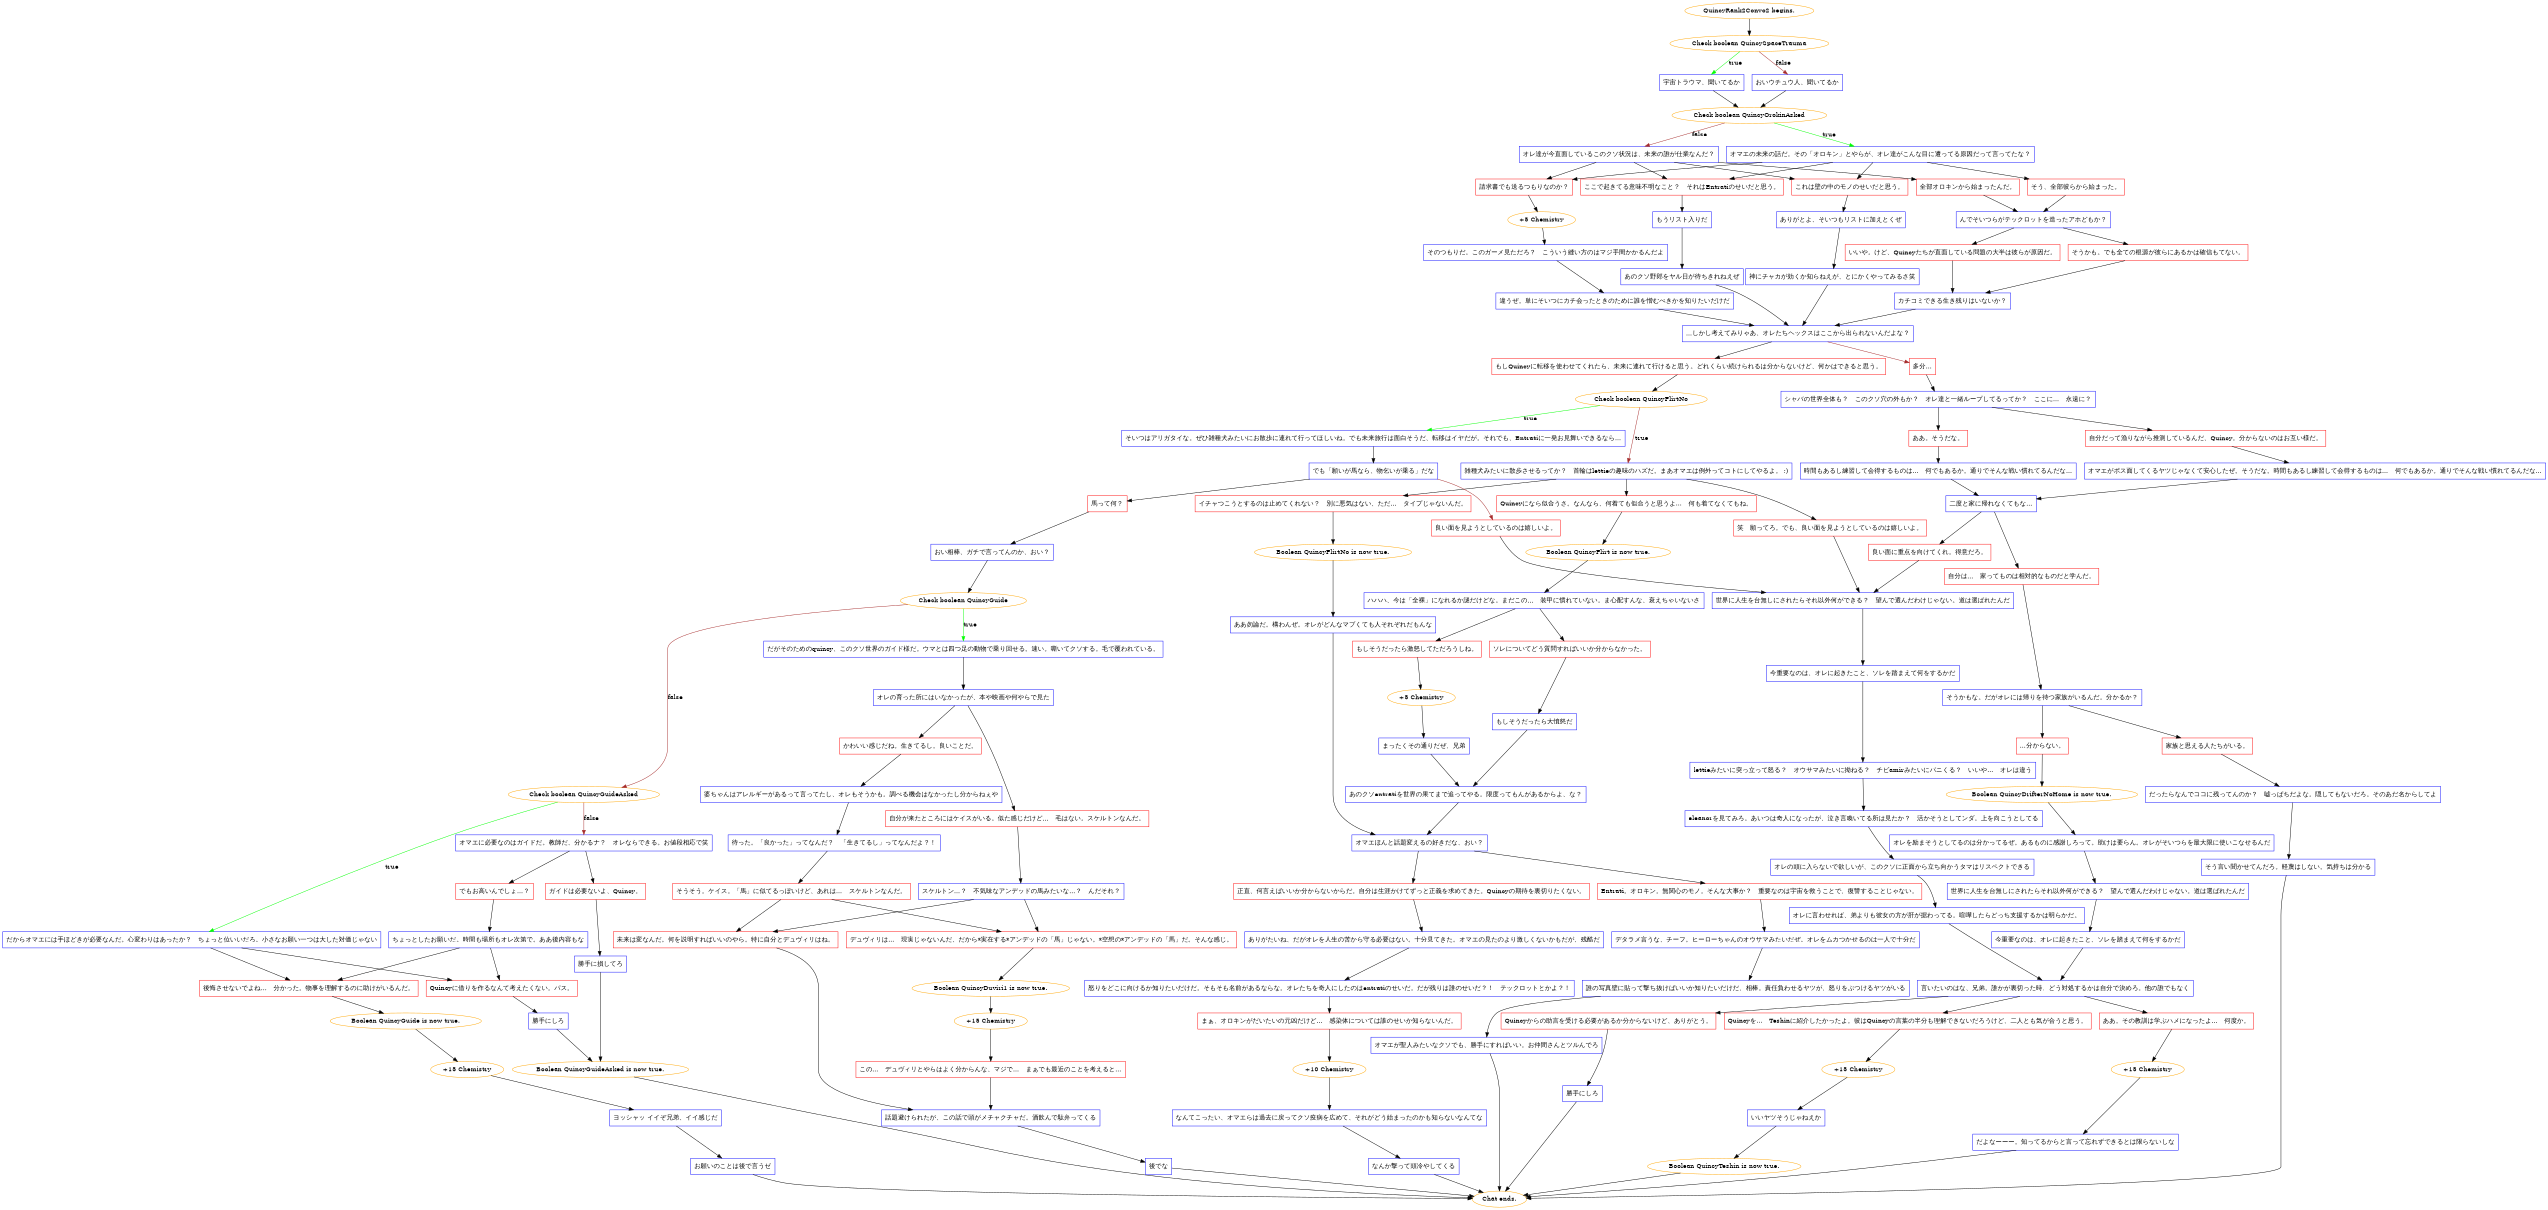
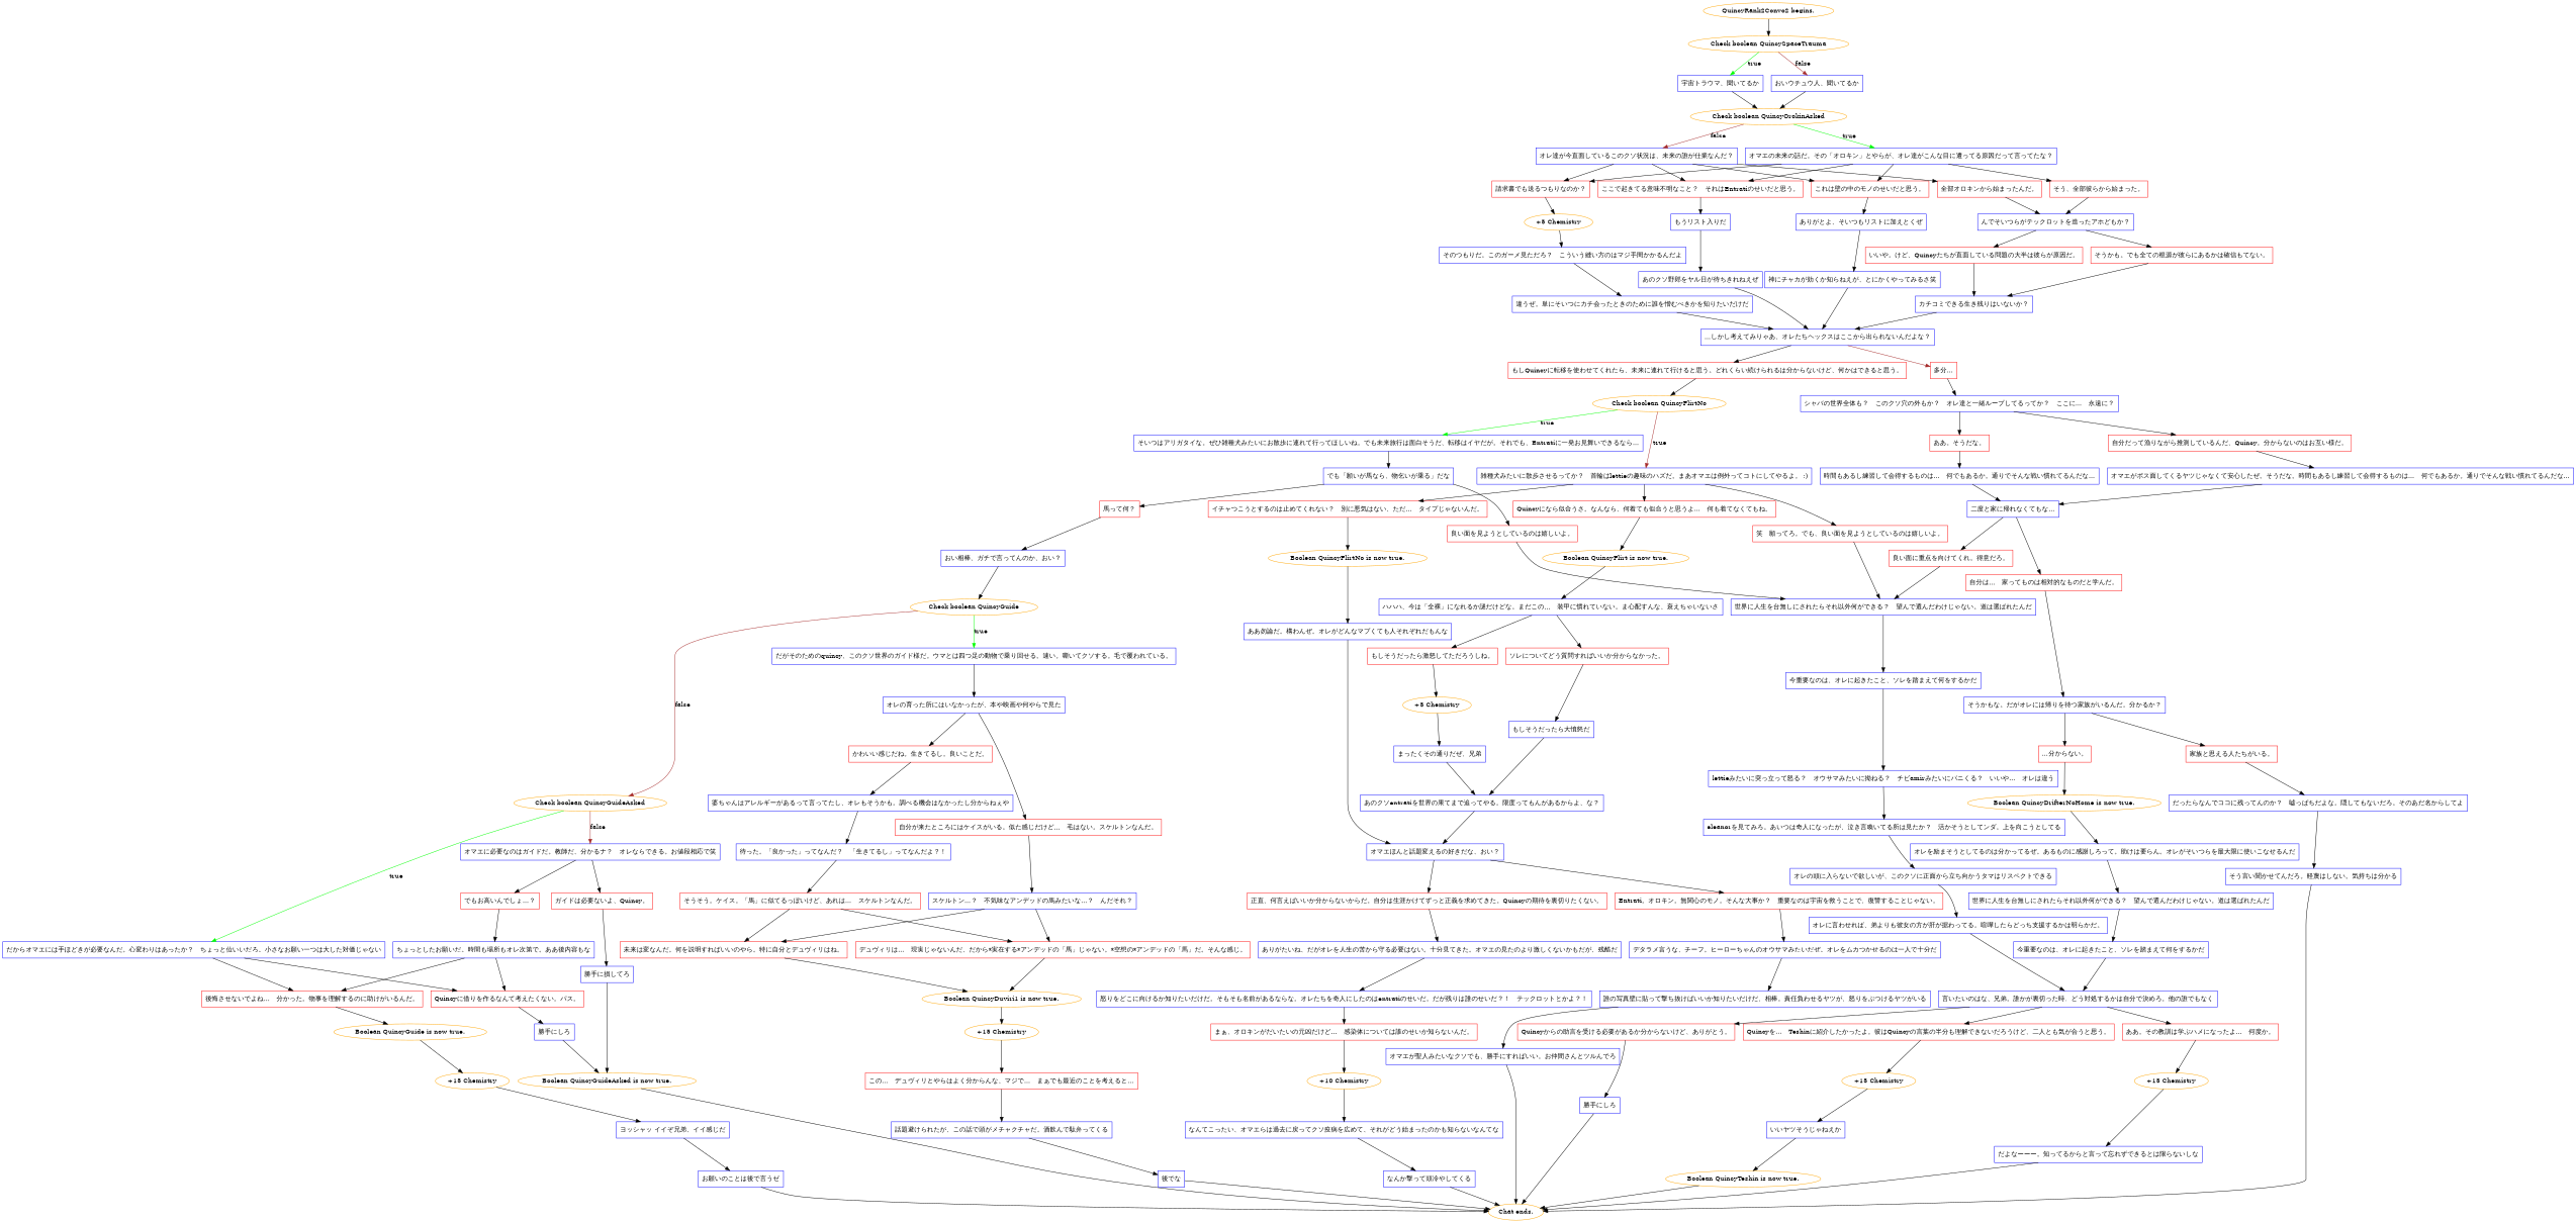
  digraph {
    node [color=blue shape=box]
    "QuincyRank2Convo2 begins." [color=orange shape=""]
    n2 [color=orange label="Check boolean QuincySpaceTrauma" shape=""]
    n3 [label="宇宙トラウマ、聞いてるか"]
    n4 [label="おいウチュウ人、聞いてるか"]
    n5 [color=orange label="Check boolean QuincyOrokinAsked" shape=""]
    n6 [label="オマエの未来の話だ。その「オロキン」とやらが、オレ達がこんな目に遭ってる原因だって言ってたな？"]
    n7 [label="オレ達が今直面しているこのクソ状況は、未来の誰が仕業なんだ？"]
    n8 [color=red label="請求書でも送るつもりなのか？"]
    n9 [color=red label="ここで起きてる意味不明なこと？　それはEntratiのせいだと思う。"]
    n10 [color=red label="これは壁の中のモノのせいだと思う。"]
    n11 [color=red label="そう、全部彼らから始まった。"]
    n12 [color=red label="全部オロキンから始まったんだ。"]
    n13 [color=orange label="+5 Chemistry" shape=""]
    n14 [label="もうリスト入りだ"]
    n15 [label="ありがとよ、そいつもリストに加えとくぜ"]
    n16 [label="んでそいつらがテックロットを造ったアホどもか？"]
    n17 [label="そのつもりだ。このガーメ見ただろ？　こういう縫い方のはマジ手間かかるんだよ"]
    n18 [label="あのクソ野郎をヤル日が待ちきれねえぜ"]
    n19 [label="神にチャカが効くか知らねえが、とにかくやってみるさ笑"]
    n20 [color=red label="いいや。けど、Quincyたちが直面している問題の大半は彼らが原因だ。"]
    n21 [color=red label="そうかも。でも全ての根源が彼らにあるかは確信もてない。"]
    n22 [label="違うぜ。単にそいつにカチ会ったときのために誰を憎むべきかを知りたいだけだ"]
    n23 [label="…しかし考えてみりゃあ、オレたちヘックスはここから出られないんだよな？"]
    n24 [label="カチコミできる生き残りはいないか？"]
    n25 [color=red label="もしQuincyに転移を使わせてくれたら、未来に連れて行けると思う。どれくらい続けられるは分からないけど、何かはできると思う。"]
    n26 [color=red label="多分…"]
    n27 [color=orange label="Check boolean QuincyFlirtNo" shape=""]
    n28 [label="シャバの世界全体も？　このクソ穴の外もか？　オレ達と一緒ループしてるってか？　ここに…　永遠に？"]
    n29 [label="そいつはアリガタイな。ぜひ雑種犬みたいにお散歩に連れて行ってほしいね。でも未来旅行は面白そうだ、転移はイヤだが。それでも、Entratiに一発お見舞いできるなら…"]
    n30 [label="雑種犬みたいに散歩させるってか？　首輪はlettieの趣味のハズだ。まあオマエは例外ってコトにしてやるよ。 ;)"]
    n31 [color=red label="自分だって漁りながら推測しているんだ、Quincy。分からないのはお互い様だ。"]
    n32 [color=red label="ああ。そうだな。"]
    n33 [label="でも「願いが馬なら、物乞いが乗る」だな"]
    n34 [color=red label="Quincyになら似合うさ。なんなら、何着ても似合うと思うよ…　何も着てなくてもね。"]
    n35 [color=red label="イチャつこうとするのは止めてくれない？　別に悪気はない、ただ…　タイプじゃないんだ。"]
    n36 [color=red label="笑　願ってろ。でも、良い面を見ようとしているのは嬉しいよ。"]
    n37 [label="オマエがボス面してくるヤツじゃなくて安心したぜ。そうだな。時間もあるし練習して会得するものは…　何でもあるか。通りでそんな戦い慣れてるんだな…"]
    n38 [label="時間もあるし練習して会得するものは…　何でもあるか。通りでそんな戦い慣れてるんだな…"]
    n39 [color=red label="馬って何？"]
    n40 [color=red label="良い面を見ようとしているのは嬉しいよ。"]
    n41 [color=orange label="Boolean QuincyFlirt is now true." shape=""]
    n42 [color=orange label="Boolean QuincyFlirtNo is now true." shape=""]
    n43 [label="世界に人生を台無しにされたらそれ以外何ができる？　望んで選んだわけじゃない。道は選ばれたんだ"]
    n44 [label="二度と家に帰れなくてもな…"]
    n45 [label="おい相棒、ガチで言ってんのか、おい？"]
    n46 [label="ハハハ、今は「全裸」になれるか謎だけどな。まだこの…　装甲に慣れていない。ま心配すんな、衰えちゃいないさ"]
    n47 [label="ああ勿論だ。構わんぜ。オレがどんなマブくても人それぞれだもんな"]
    n48 [label="今重要なのは、オレに起きたこと、ソレを踏まえて何をするかだ"]
    n49 [color=red label="良い面に重点を向けてくれ。得意だろ。"]
    n50 [color=red label="自分は…　家ってものは相対的なものだと学んだ。"]
    n51 [color=orange label="Check boolean QuincyGuide" shape=""]
    n52 [color=red label="ソレについてどう質問すればいいか分からなかった。"]
    n53 [color=red label="もしそうだったら激怒してただろうしね。"]
    n54 [label="オマエほんと話題変えるの好きだな、おい？"]
    n55 [label="lettieみたいに突っ立って怒る？　オウサマみたいに拗ねる？　チビamirみたいにパニくる？　いいや…　オレは違う"]
    n56 [label="そうかもな。だがオレには帰りを待つ家族がいるんだ。分かるか？"]
    n57 [label="だがそのためのquincy、このクソ世界のガイド様だ。ウマとは四つ足の動物で乗り回せる。速い。嘶いてクソする。毛で覆われている。"]
    n58 [color=orange label="Check boolean QuincyGuideAsked" shape=""]
    n59 [label="もしそうだったら大憤怒だ"]
    n60 [color=orange label="+5 Chemistry" shape=""]
    n61 [color=red label="正直、何言えばいいか分からないからだ。自分は生涯かけてずっと正義を求めてきた。Quincyの期待を裏切りたくない。"]
    n62 [color=red label="Entrati。オロキン。無関心のモノ。そんな大事か？　重要なのは宇宙を救うことで、復讐することじゃない。"]
    n63 [label="eleanorを見てみろ。あいつは奇人になったが、泣き言喚いてる所は見たか？　活かそうとしてンダ。上を向こうとしてる"]
    n64 [color=red label="…分からない。"]
    n65 [color=red label="家族と思える人たちがいる。"]
    n66 [label="オレの育った所にはいなかったが、本や映画や何やらで見た"]
    n67 [label="だからオマエには手ほどきが必要なんだ。心変わりはあったか？　ちょっと位いいだろ。小さなお願い一つは大した対価じゃない"]
    n68 [label="オマエに必要なのはガイドだ。教師だ、分かるナ？　オレならできる。お値段相応で笑"]
    n69 [label="あのクソentratiを世界の果てまで追ってやる。限度ってもんがあるからよ、な？"]
    n70 [label="まったくその通りだぜ、兄弟"]
    n71 [label="ありがたいね、だがオレを人生の苦から守る必要はない。十分見てきた。オマエの見たのより激しくないかもだが、残酷だ"]
    n72 [label="デタラメ言うな、チーフ。ヒーローちゃんのオウサマみたいだぜ。オレをムカつかせるのは一人で十分だ"]
    n73 [label="オレの頭に入らないで欲しいが、このクソに正面から立ち向かうタマはリスペクトできる"]
    n74 [color=orange label="Boolean QuincyDrifterNoHome is now true." shape=""]
    n75 [label="だったらなんでココに残ってんのか？　嘘っぱちだよな。隠してもないだろ。そのあだ名からしてよ"]
    n76 [color=red label="自分が来たところにはケイスがいる。似た感じだけど…　毛はない。スケルトンなんだ。"]
    n77 [color=red label="かわいい感じだね。生きてるし。良いことだ。"]
    n78 [color=red label="後悔させないでよね…　分かった。物事を理解するのに助けがいるんだ。"]
    n79 [color=red label="Quincyに借りを作るなんて考えたくない。パス。"]
    n80 [color=red label="でもお高いんでしょ…？"]
    n81 [color=red label="ガイドは必要ないよ、Quincy。"]
    n82 [label="怒りをどこに向けるか知りたいだけだ。そもそも名前があるならな。オレたちを奇人にしたのはentratiのせいだ。だが残りは誰のせいだ？！　テックロットとかよ？！"]
    n83 [label="誰の写真壁に貼って撃ち抜けばいいか知りたいだけだ、相棒。責任負わせるヤツが、怒りをぶつけるヤツがいる"]
    n84 [label="オレに言わせれば、弟よりも彼女の方が肝が据わってる。喧嘩したらどっち支援するかは明らかだ。"]
    n85 [label="オレを励まそうとしてるのは分かってるぜ。あるものに感謝しろって。助けは要らん。オレがそいつらを最大限に使いこなせるんだ"]
    n86 [label="そう言い聞かせてんだろ。軽蔑はしない。気持ちは分かる"]
    n87 [label="スケルトン…？　不気味なアンデッドの馬みたいな…？　んだそれ？"]
    n88 [label="婆ちゃんはアレルギーがあるって言ってたし、オレもそうかも。調べる機会はなかったし分からねぇや"]
    n89 [color=orange label="Boolean QuincyGuide is now true." shape=""]
    n90 [label="勝手にしろ"]
    n91 [label="ちょっとしたお願いだ。時間も場所もオレ次第で。ああ後内容もな"]
    n92 [label="勝手に損してろ"]
    n93 [color=red label="まぁ、オロキンがだいたいの元凶だけど…　感染体については誰のせいか知らないんだ。"]
    n94 [label="オマエが聖人みたいなクソでも、勝手にすればいい。お仲間さんとツルんでろ"]
    n95 [label="言いたいのはな、兄弟。誰かが裏切った時、どう対処するかは自分で決めろ。他の誰でもなく"]
    n96 [label="世界に人生を台無しにされたらそれ以外何ができる？　望んで選んだわけじゃない。道は選ばれたんだ"]
    "Chat ends." [color=orange shape=""]
    n98 [color=red label="デュヴィリは…　現実じゃないんだ、だから*実在する*アンデッドの「馬」じゃない。*空想の*アンデッドの「馬」だ。そんな感じ。"]
    n99 [color=red label="未来は変なんだ。何を説明すればいいのやら。特に自分とデュヴィリはね。"]
    n100 [label="待った。「良かった」ってなんだ？　「生きてるし」ってなんだよ？！"]
    n101 [color=orange label="+15 Chemistry" shape=""]
    n102 [color=orange label="Boolean QuincyGuideAsked is now true." shape=""]
    n103 [color=orange label="+10 Chemistry" shape=""]
    n104 [color=red label="Quincyを…　Teshinに紹介したかったよ。彼はQuincyの言葉の半分も理解できないだろうけど、二人とも気が合うと思う。"]
    n105 [color=red label="ああ。その教訓は学ぶハメになったよ…　何度か。"]
    n106 [color=red label="Quincyからの助言を受ける必要があるか分からないけど、ありがとう。"]
    n107 [label="今重要なのは、オレに起きたこと、ソレを踏まえて何をするかだ"]
    n108 [color=orange label="Boolean QuincyDuviri1 is now true." shape=""]
    n109 [color=red label="そうそう。ケイス。「馬」に似てるっぽいけど、あれは…　スケルトンなんだ。"]
    n110 [label="ヨッシャッ イイぞ兄弟、イイ感じだ"]
    n111 [label="なんてこったい、オマエらは過去に戻ってクソ疫病を広めて、それがどう始まったのかも知らないなんてな"]
    n112 [color=orange label="+15 Chemistry" shape=""]
    n113 [color=orange label="+15 Chemistry" shape=""]
    n114 [label="勝手にしろ"]
    n115 [color=orange label="+15 Chemistry" shape=""]
    n116 [label="お願いのことは後で言うゼ"]
    n117 [label="なんか撃って頭冷やしてくる"]
    n118 [label="いいヤツそうじゃねえか"]
    n119 [label="だよなーーー。知ってるからと言って忘れずできるとは限らないしな"]
    n120 [color=red label="この…　デュヴィリとやらはよく分からんな、マジで…　まぁでも最近のことを考えると…"]
    n121 [color=orange label="Boolean QuincyTeshin is now true." shape=""]
    n122 [label="話題避けられたが、この話で頭がメチャクチャだ。酒飲んで駄弁ってくる"]
    n123 [label="後でな"]
    "QuincyRank2Convo2 begins." -> n2
    n2 -> n3 [color=green label=true]
    n2 -> n4 [color=brown label=false]
    n3 -> n5
    n4 -> n5
    n5 -> n6 [color=green label=true]
    n5 -> n7 [color=brown label=false]
    n6 -> n8
    n6 -> n9
    n6 -> n10
    n6 -> n11
    n7 -> n8
    n7 -> n9
    n7 -> n10
    n7 -> n12
    n8 -> n13
    n9 -> n14
    n10 -> n15
    n11 -> n16
    n12 -> n16
    n13 -> n17
    n14 -> n18
    n15 -> n19
    n16 -> n20
    n16 -> n21
    n17 -> n22
    n18 -> n23
    n19 -> n23
    n20 -> n24
    n21 -> n24
    n22 -> n23
    n23 -> n25
    n23 -> n26 [color=brown]
    n24 -> n23
    n25 -> n27
    n26 -> n28
    n27 -> n29 [color=green label=true]
    n27 -> n30 [color=brown label=true]
    n28 -> n31
    n28 -> n32
    n29 -> n33
    n30 -> n34
    n30 -> n35
    n30 -> n36
    n31 -> n37
    n32 -> n38
    n33 -> n39
-   n33 -> n40 [color=brown]
+   n33 -> n40
    n34 -> n41
    n35 -> n42
    n36 -> n43
    n37 -> n44
    n38 -> n44
    n39 -> n45
    n40 -> n43
    n41 -> n46
    n42 -> n47
    n43 -> n48
    n44 -> n49
    n44 -> n50
    n45 -> n51
    n46 -> n52
    n46 -> n53
    n47 -> n54
    n48 -> n55
    n49 -> n43
    n50 -> n56
    n51 -> n57 [color=green label=true]
    n51 -> n58 [color=brown label=false]
    n52 -> n59
    n53 -> n60
    n54 -> n61
    n54 -> n62
    n55 -> n63
    n56 -> n64
    n56 -> n65
    n57 -> n66
    n58 -> n67 [color=green label=true]
    n58 -> n68 [color=brown label=false]
    n59 -> n69
    n60 -> n70
    n61 -> n71
    n62 -> n72
    n63 -> n73
    n64 -> n74
    n65 -> n75
    n66 -> n76
    n66 -> n77
    n67 -> n78
    n67 -> n79
    n68 -> n80
    n68 -> n81
    n69 -> n54
    n70 -> n69
    n71 -> n82
    n72 -> n83
    n73 -> n84
    n74 -> n85
    n75 -> n86
    n76 -> n87
    n77 -> n88
    n78 -> n89
    n79 -> n90
    n80 -> n91
    n81 -> n92
    n82 -> n93
    n83 -> n94
    n84 -> n95
    n85 -> n96
    n86 -> "Chat ends."
    n87 -> n98
    n87 -> n99
    n88 -> n100
    n89 -> n101
    n90 -> n102
    n91 -> n78
    n91 -> n79
    n92 -> n102
    n93 -> n103
    n94 -> "Chat ends."
    n95 -> n104
    n95 -> n105
    n95 -> n106
    n96 -> n107
    n98 -> n108
-   n99 -> n122
+   n99 -> n108
    n100 -> n109
    n101 -> n110
    n102 -> "Chat ends."
    n103 -> n111
    n104 -> n112
    n105 -> n113
    n106 -> n114
    n107 -> n95
    n108 -> n115
    n109 -> n98
    n109 -> n99
    n110 -> n116
    n111 -> n117
    n112 -> n118
    n113 -> n119
    n114 -> "Chat ends."
    n115 -> n120
    n116 -> "Chat ends."
    n117 -> "Chat ends."
    n118 -> n121
    n119 -> "Chat ends."
    n120 -> n122
    n121 -> "Chat ends."
    n122 -> n123
    n123 -> "Chat ends."
  }
